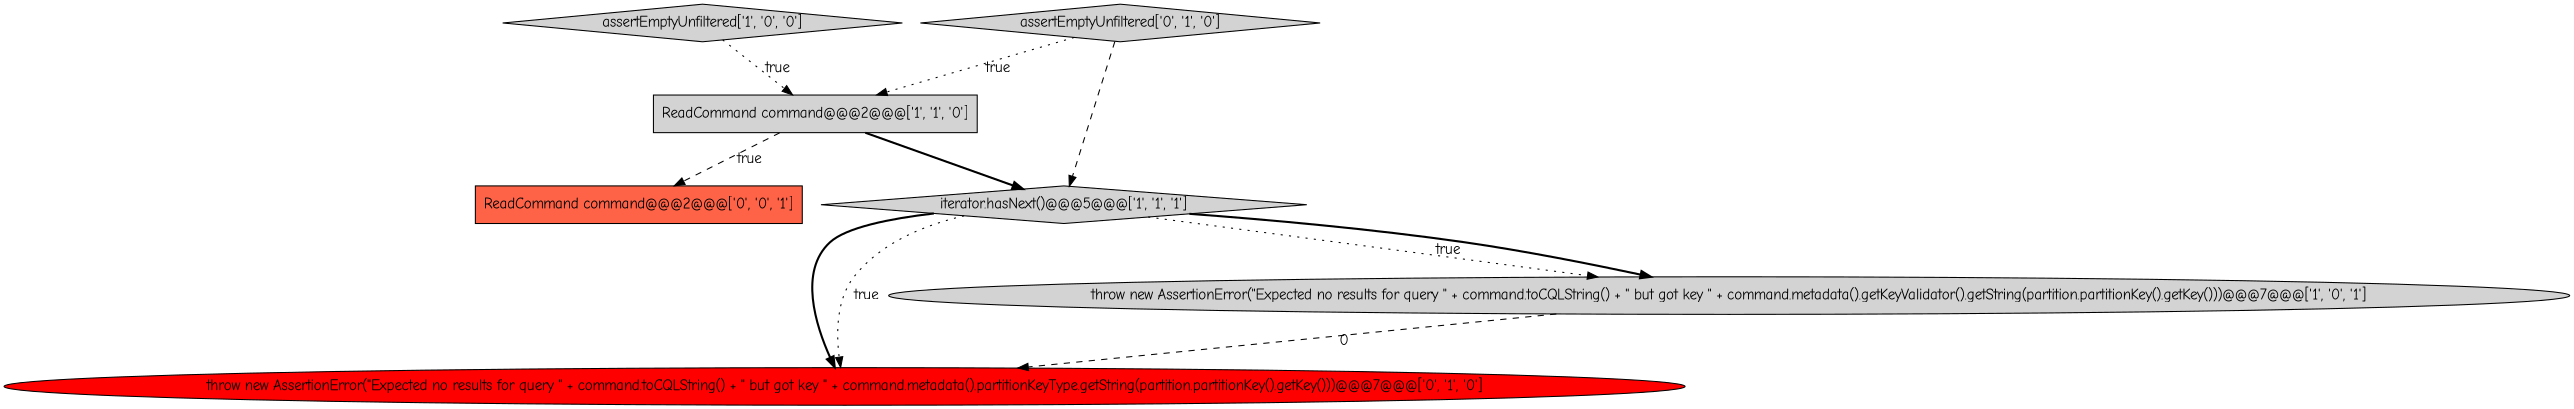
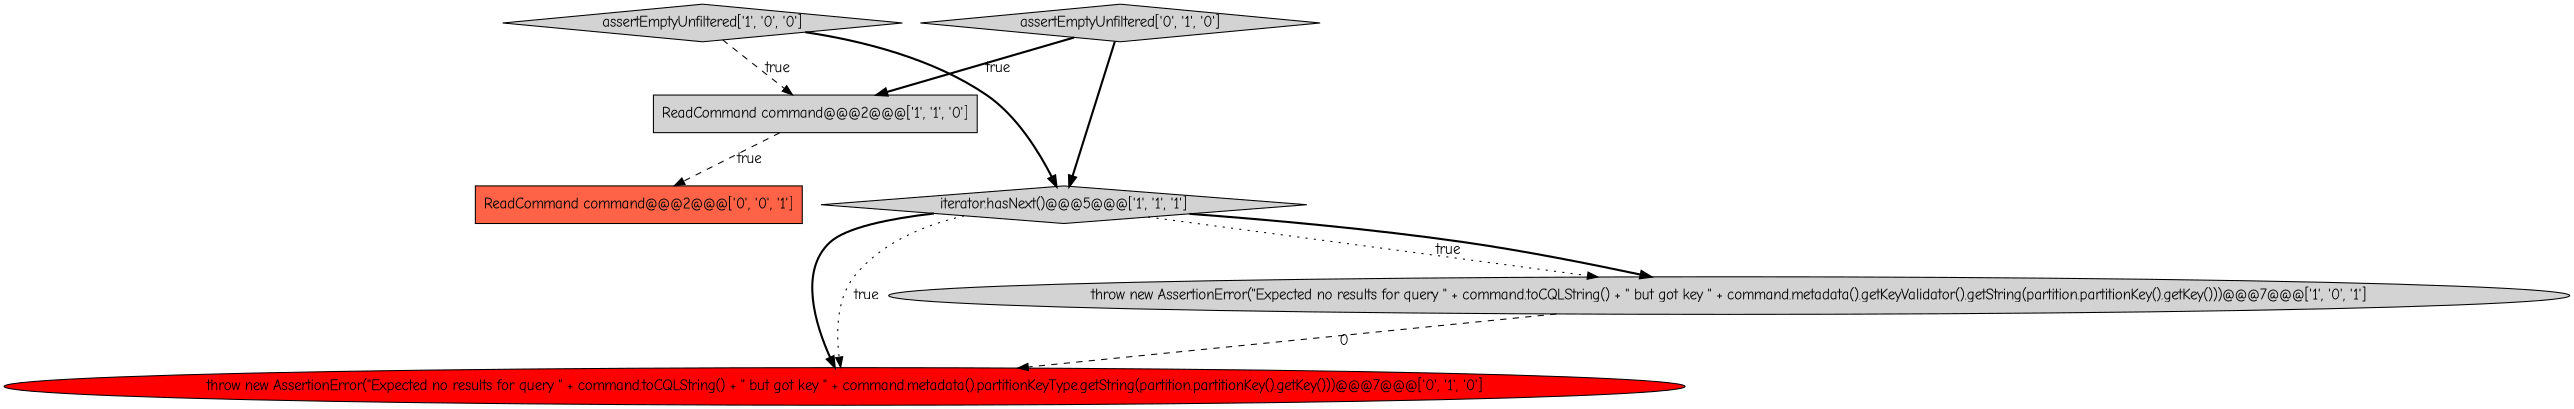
  digraph {
    fontname="Comic Neue"
    node [fillcolor=lightgray fontname="Comic Neue" shape=diamond style=filled]
    edge [fontname="Comic Neue" style=dotted]
    n1 [label="assertEmptyUnfiltered['0', '1', '0']"]
    n2 [label="ReadCommand command@@@2@@@['1', '1', '0']" shape=box]
    n3 [label="iterator.hasNext()@@@5@@@['1', '1', '1']"]
    n4 [fillcolor=tomato label="ReadCommand command@@@2@@@['0', '0', '1']" shape=box]
    n5 [fillcolor=red label="throw new AssertionError(\"Expected no results for query \" + command.toCQLString() + \" but got key \" + command.metadata().partitionKeyType.getString(partition.partitionKey().getKey()))@@@7@@@['0', '1', '0']" shape=ellipse]
    n6 [label="throw new AssertionError(\"Expected no results for query \" + command.toCQLString() + \" but got key \" + command.metadata().getKeyValidator().getString(partition.partitionKey().getKey()))@@@7@@@['1', '0', '1']" shape=ellipse]
    n7 [label="assertEmptyUnfiltered['1', '0', '0']"]
-   n1 -> n2 [label=true]
-   n1 -> n3 [style=dashed]
+   n1 -> n2 [label=true style=bold]
+   n1 -> n3 [style=bold]
    n2 -> n4 [label=true style=dashed]
    n3 -> n5 [style=bold]
    n3 -> n5 [label=true]
    n3 -> n6 [label=true]
    n3 -> n6 [style=bold]
    n6 -> n5 [label=0 style=dashed]
-   n7 -> n2 [label=true]
-   n2 -> n3 [style=bold]
+   n7 -> n2 [label=true style=dashed]
+   n7 -> n3 [style=bold]
  }
